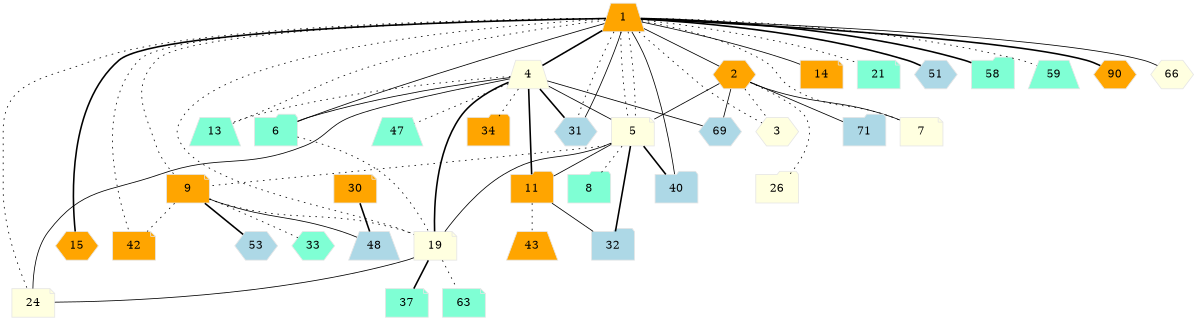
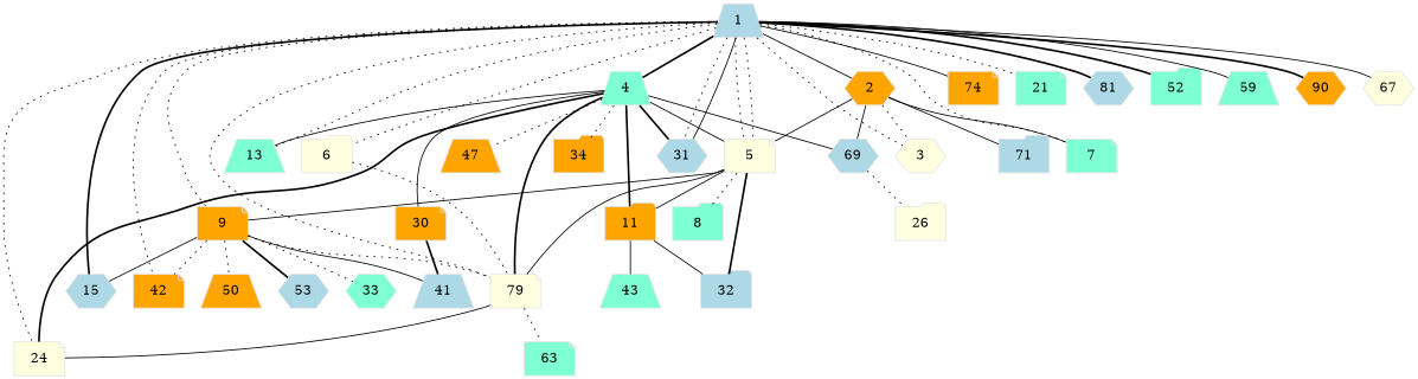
  graph {
    node [color=gray90 fillcolor=orange shape=note style=filled]
    edge [style=dotted]
-   1 [shape=trapezium]
+   1 [fillcolor=lightblue shape=trapezium]
    2 [shape=hexagon]
    3 [fillcolor=lightyellow shape=hexagon super="+22"]
-   4 [fillcolor=lightyellow shape=trapezium super="+10"]
+   4 [fillcolor=aquamarine shape=trapezium super="+10"]
    5 [fillcolor=lightyellow super="+36+35"]
-   6 [fillcolor=aquamarine shape=folder super="+18"]
-   7 [fillcolor=lightyellow super="+46+54"]
+   6 [fillcolor=lightyellow shape=folder super="+18"]
+   7 [fillcolor=aquamarine super="+46+54"]
    9 [super="+39+25+28+23+48"]
    13 [fillcolor=aquamarine shape=trapezium]
-   14
-   15 [shape=hexagon super="+49+16"]
-   19 [fillcolor=lightyellow super="+44"]
+   14 [label=74]
+   15 [fillcolor=lightblue shape=hexagon super="+49+16"]
+   19 [fillcolor=lightyellow super="+44" label=79]
    21 [fillcolor=aquamarine]
    24 [fillcolor=lightyellow]
    31 [fillcolor=lightblue shape=hexagon super="+67+69+75"]
-   40 [fillcolor=lightblue shape=folder]
    42 [super="+62"]
-   51 [fillcolor=lightblue shape=hexagon]
-   52 [fillcolor=aquamarine shape=folder label=58]
+   51 [fillcolor=lightblue shape=hexagon label=81]
+   52 [fillcolor=aquamarine shape=folder]
    59 [fillcolor=aquamarine shape=trapezium]
    n21 [label=90 shape=hexagon super="+65"]
-   66 [fillcolor=lightyellow shape=hexagon]
+   66 [fillcolor=lightyellow shape=hexagon label=67]
    26 [fillcolor=lightyellow shape=folder]
    n24 [fillcolor=lightblue label=69 shape=hexagon super="+45+58+74"]
    71 [fillcolor=lightblue shape=folder]
    11 [shape=folder super="+12+27"]
    30
    34 [shape=folder]
-   47 [fillcolor=aquamarine shape=trapezium]
+   47 [shape=trapezium]
    8 [fillcolor=aquamarine shape=folder]
    32 [fillcolor=lightblue shape=folder]
    33 [fillcolor=aquamarine shape=hexagon]
-   41 [fillcolor=lightblue shape=trapezium super="+73+70" label=48]
+   41 [fillcolor=lightblue shape=trapezium super="+73+70"]
+   50 [shape=trapezium]
    53 [fillcolor=lightblue shape=hexagon]
-   37 [fillcolor=aquamarine super="+38"]
    63 [fillcolor=aquamarine]
-   43 [shape=trapezium]
+   43 [fillcolor=aquamarine shape=trapezium]
    1 -- 2 [style=solid]
    1 -- 3
    1 -- 4 [style=bold weight=3]
    1 -- 5 [weight=2]
    1 -- 5
-   1 -- 6 [style=solid]
+   1 -- 6
    1 -- 7
    1 -- 9
    1 -- 13
    1 -- 14 [style=solid]
    1 -- 15 [style=bold]
    1 -- 19
    1 -- 21
    1 -- 24
    1 -- 31
    1 -- 31 [style=solid]
-   1 -- 40 [style=solid]
    1 -- 42
    1 -- 51 [style=bold]
    1 -- 52 [style=bold]
-   1 -- 59
+   1 -- 59 [style=solid]
    1 -- n21 [style=bold]
    1 -- 66 [style=solid]
    2 -- 3
    2 -- 5 [style=solid]
    2 -- 7 [style=solid]
-   2 -- 26
+   n24 -- 26
    2 -- n24 [style=solid]
    2 -- 71 [style=solid]
    4 -- 5 [style=solid]
-   4 -- 13
+   4 -- 13 [style=solid]
    4 -- 19 [style=bold]
-   4 -- 24 [style=solid]
+   4 -- 24 [style=bold]
    4 -- 31 [style=bold]
    4 -- n24 [style=solid weight=2]
    4 -- 11 [style=bold]
-   4 -- 6 [style=solid]
+   4 -- 30 [style=solid]
    4 -- 34
    4 -- 47
-   5 -- 9
+   5 -- 9 [style=solid]
    5 -- 19 [style=solid]
-   5 -- 40 [style=bold]
    5 -- 11 [style=solid weight=2]
    5 -- 8
    5 -- 32 [style=bold]
    6 -- 19
+   9 -- 15 [style=solid]
    9 -- 19
    9 -- 42
    9 -- 33
    9 -- 41 [style=solid]
+   9 -- 50
    9 -- 53 [style=bold]
    19 -- 24 [style=solid]
-   19 -- 37 [style=bold]
    19 -- 63
    11 -- 32 [style=solid]
-   11 -- 43
+   11 -- 43 [style=solid]
    30 -- 41 [style=bold]
  }
